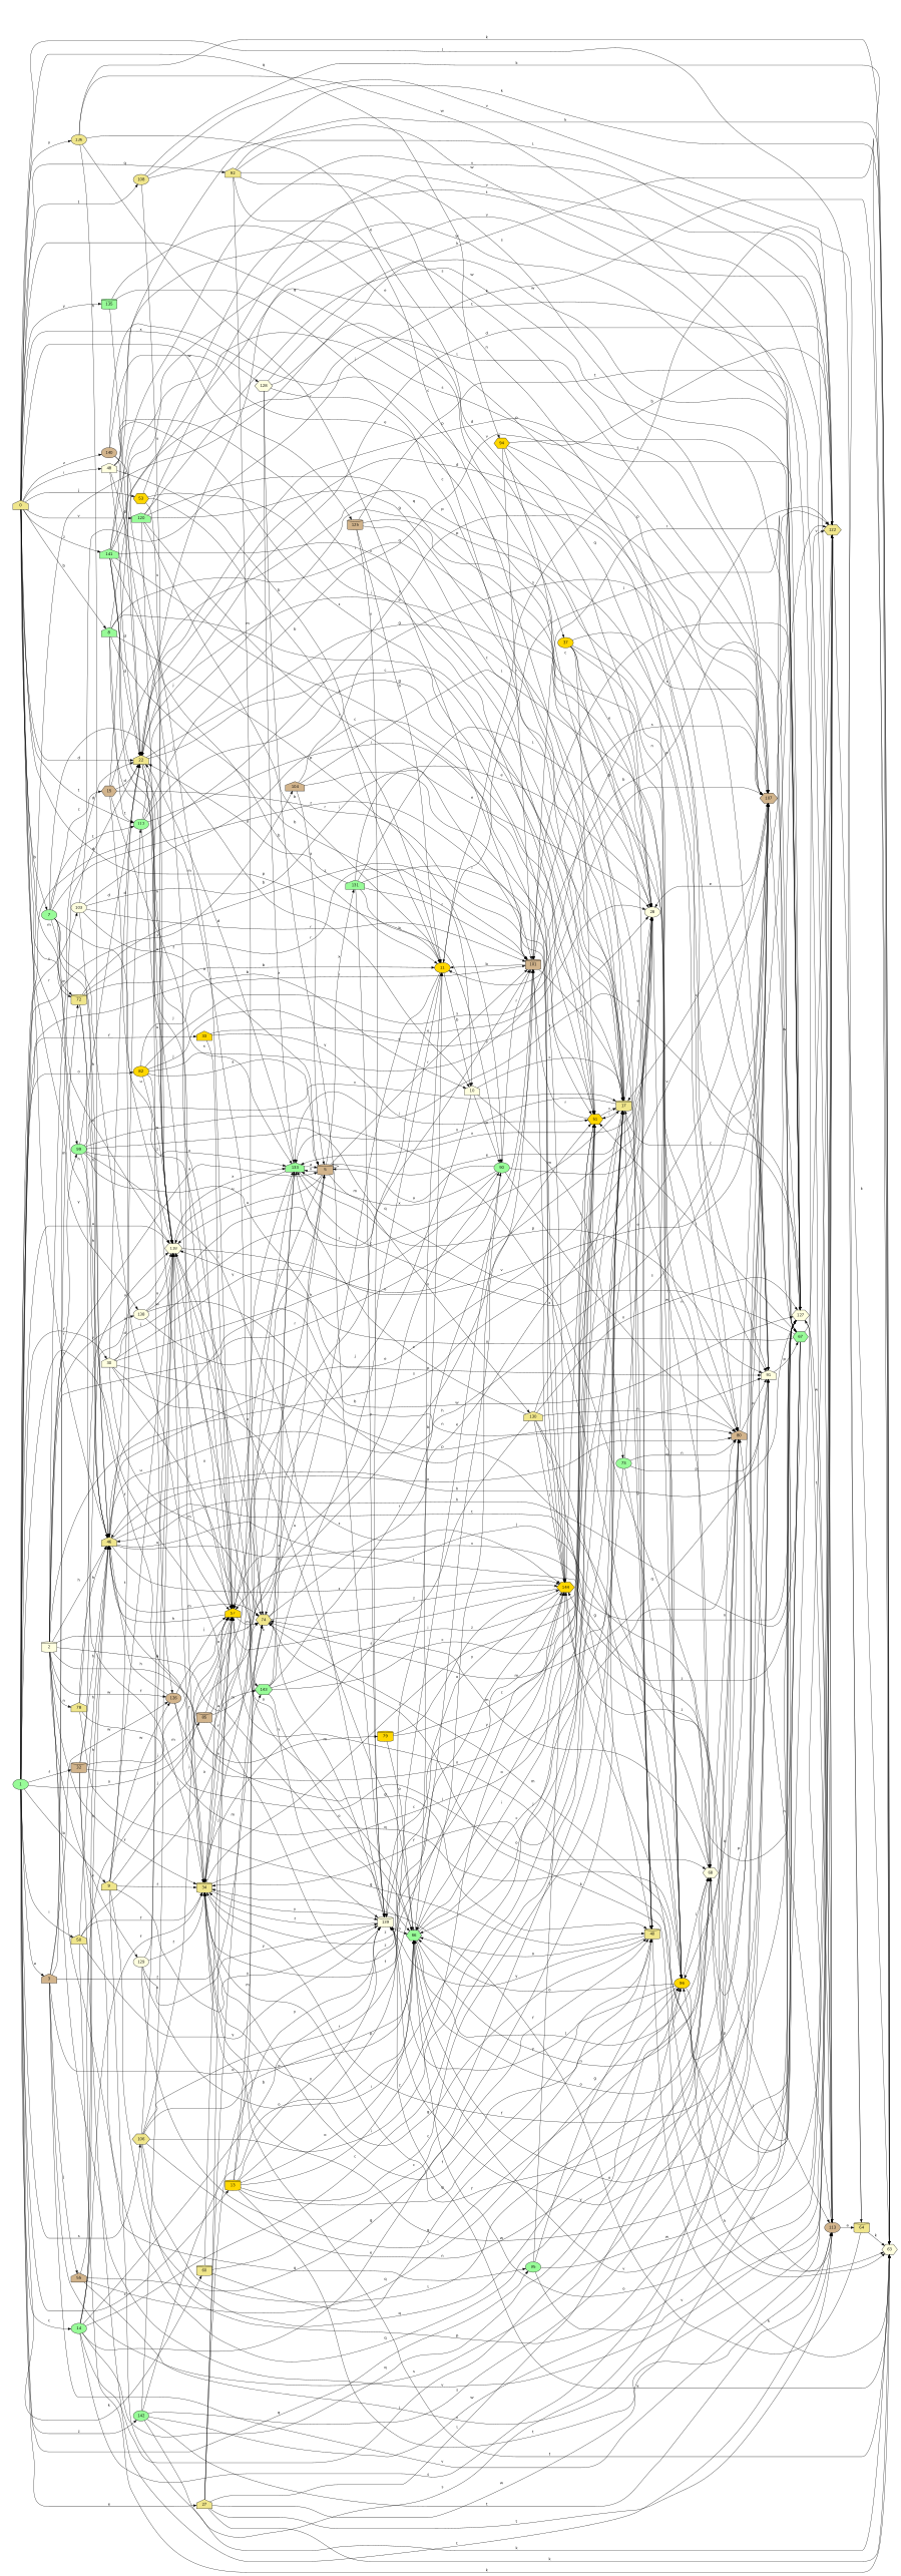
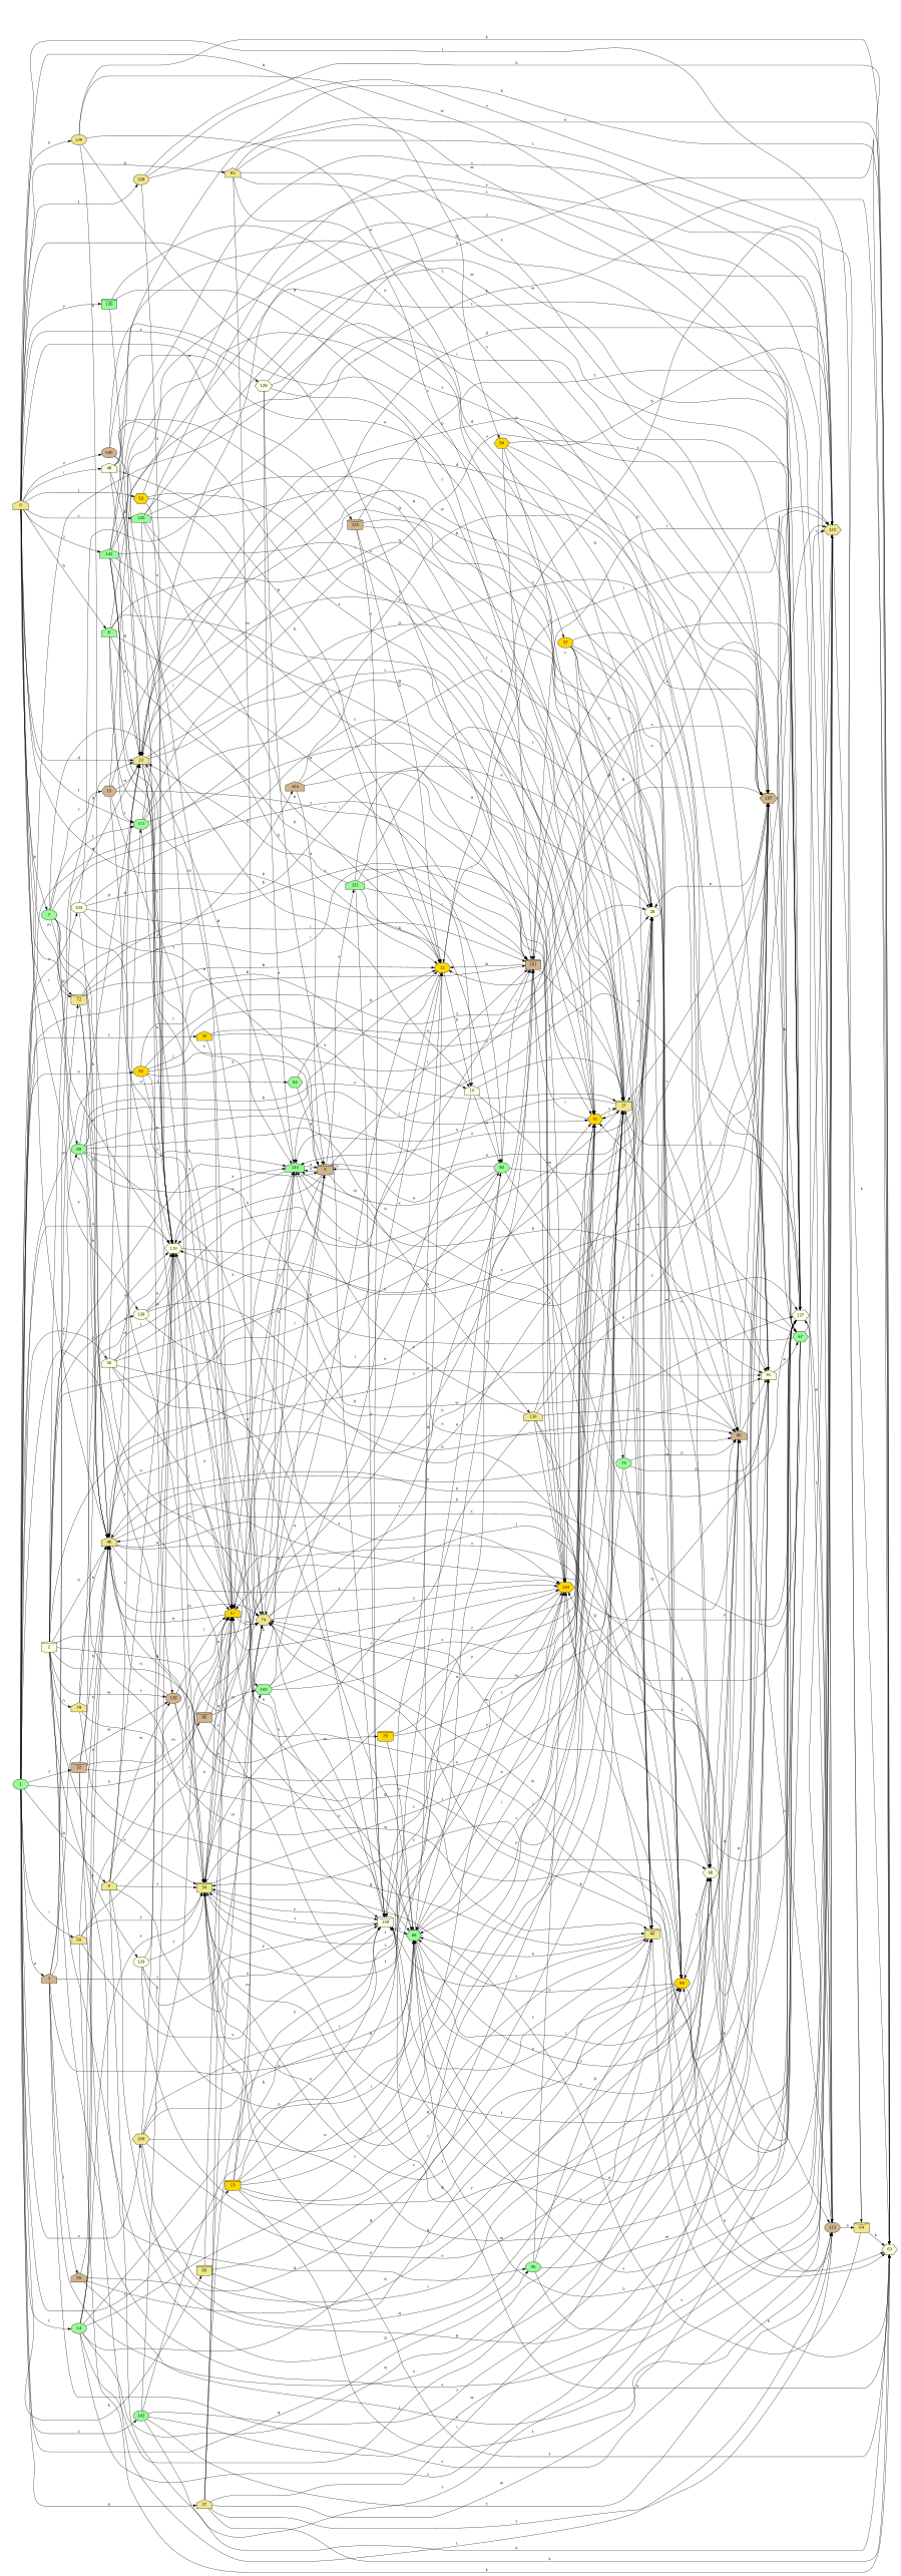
  strict digraph {
    fontname=Nunito
    rankdir=LR
    node [fillcolor=khaki fontname=Nunito shape=house style=filled]
    edge [fontname=Nunito]
    7 [fillcolor=palegreen shape=ellipse]
    0
    8 [fillcolor=palegreen]
    22
    37 [fillcolor=gold shape=ellipse]
    46
    48 [fillcolor=lightyellow]
    53 [fillcolor=gold shape=hexagon]
    64 [shape=cylinder]
    72 [shape=cylinder]
    90 [fillcolor=palegreen shape=ellipse]
    92
    94 [fillcolor=gold shape=hexagon]
    99 [fillcolor=palegreen shape=ellipse]
    108 [shape=ellipse]
    112 [fillcolor=palegreen shape=ellipse]
    118 [fillcolor=lightyellow shape=hexagon]
    120 [fillcolor=palegreen]
    125 [fillcolor=tan shape=cylinder]
    128 [fillcolor=lightyellow shape=hexagon]
    135 [fillcolor=palegreen shape=cylinder]
    136 [shape=ellipse]
    138 [fillcolor=lightyellow shape=ellipse]
-   140 [fillcolor=tan shape=ellipse]
+   140 [fillcolor=tan shape=ellipse label=540]
    141 [fillcolor=palegreen]
    10 [fillcolor=lightyellow]
    34 [shape=cylinder]
    143 [fillcolor=palegreen shape=hexagon]
    57 [fillcolor=gold]
    15 [fillcolor=tan shape=hexagon]
    144 [fillcolor=gold shape=hexagon]
    17 [shape=cylinder]
    67 [fillcolor=palegreen shape=hexagon]
    96 [fillcolor=gold shape=ellipse]
    122 [shape=hexagon]
    126 [fillcolor=tan shape=ellipse]
    28 [fillcolor=lightyellow shape=ellipse]
    40 [shape=cylinder]
    107 [fillcolor=tan shape=hexagon]
    91 [fillcolor=lightyellow]
    51 [fillcolor=gold shape=hexagon]
    80 [fillcolor=tan]
    74 [shape=hexagon]
    113 [fillcolor=tan shape=ellipse]
    68 [fillcolor=lightyellow shape=hexagon]
    11 [fillcolor=gold shape=ellipse]
    63 [fillcolor=lightyellow shape=hexagon]
    101 [fillcolor=tan shape=cylinder]
    86 [fillcolor=palegreen shape=hexagon]
    5 [fillcolor=tan shape=cylinder]
    133 [fillcolor=palegreen]
    139 [fillcolor=lightyellow shape=cylinder]
    127 [fillcolor=lightyellow shape=hexagon]
    1 [fillcolor=palegreen shape=ellipse]
    3 [fillcolor=tan]
    9
    13 [fillcolor=gold shape=cylinder]
    14 [fillcolor=palegreen shape=ellipse]
    27
    30 [fillcolor=lightyellow]
    32 [fillcolor=tan shape=cylinder]
    33 [fillcolor=gold]
    50
+   54 [fillcolor=palegreen shape=hexagon]
    60 [shape=cylinder]
    82 [fillcolor=gold shape=ellipse]
    85 [fillcolor=tan shape=cylinder]
    95 [fillcolor=palegreen shape=ellipse]
    103 [fillcolor=lightyellow shape=ellipse]
    104 [fillcolor=tan]
    106 [shape=hexagon]
    142 [fillcolor=palegreen shape=ellipse]
    55 [fillcolor=tan]
    73 [fillcolor=palegreen shape=ellipse]
    2 [fillcolor=lightyellow shape=cylinder]
    78
    79 [fillcolor=gold shape=cylinder]
    129 [fillcolor=lightyellow shape=ellipse]
    130
    131 [fillcolor=palegreen]
    7 -> 46 [label=h]
    7 -> 72 [label=m]
    7 -> 112 [label=t]
    7 -> 10 [label=b]
    7 -> 34 [label=f]
    7 -> 143 [label=z]
    7 -> 57 [label=j]
    7 -> 15 [label=c]
    7 -> 144 [label=z]
    0 -> 7 [label=b]
    0 -> 8 [label=b]
    0 -> 22 [label=d]
    0 -> 37 [label=g]
    0 -> 46 [label=h]
    0 -> 48 [label=i]
    0 -> 53 [label=j]
    0 -> 64 [label=l]
    0 -> 72 [label=m]
    0 -> 90 [label=p]
    0 -> 92 [label=q]
    0 -> 94 [label=q]
    0 -> 99 [label=r]
    0 -> 108 [label=t]
    0 -> 112 [label=t]
    0 -> 118 [label=u]
    0 -> 120 [label=v]
    0 -> 125 [label=w]
    0 -> 128 [label=x]
    0 -> 135 [label=y]
    0 -> 136 [label=y]
    0 -> 138 [label=y]
    0 -> 140 [label=z]
    0 -> 141 [label=z]
    8 -> 90 [label=p]
    8 -> 112 [label=t]
    8 -> 10 [label=b]
    8 -> 57 [label=j]
    8 -> 17 [label=c]
    8 -> 67 [label=l]
    8 -> 96 [label=q]
    22 -> 118 [label=u]
    22 -> 34 [label=f]
    22 -> 17 [label=c]
    22 -> 122 [label=v]
    22 -> 126 [label=w]
    22 -> 28 [label=e]
    22 -> 40 [label=g]
    37 -> 28 [label=e]
    37 -> 40 [label=g]
    37 -> 107 [label=s]
    37 -> 91 [label=p]
    37 -> 51 [label=i]
    37 -> 80 [label=n]
    46 -> 22 [label=d]
    46 -> 144 [label=z]
    46 -> 122 [label=v]
    46 -> 28 [label=e]
    46 -> 40 [label=g]
    46 -> 80 [label=n]
    46 -> 74 [label=m]
    46 -> 113 [label=t]
    46 -> 68 [label=l]
    48 -> 22 [label=d]
    48 -> 57 [label=j]
    48 -> 144 [label=z]
    48 -> 107 [label=s]
    48 -> 51 [label=i]
    48 -> 11 [label=b]
    53 -> 118 [label=u]
    53 -> 51 [label=i]
    53 -> 113 [label=t]
    53 -> 11 [label=b]
    64 -> 34 [label=f]
    64 -> 11 [label=b]
    64 -> 63 [label=k]
    72 -> 46 [label=h]
    72 -> 34 [label=f]
    72 -> 144 [label=z]
    72 -> 11 [label=b]
    72 -> 101 [label=r]
    90 -> 46 [label=h]
    90 -> 122 [label=v]
    90 -> 80 [label=n]
    90 -> 101 [label=r]
    90 -> 86 [label=o]
    90 -> 5 [label=a]
    90 -> 133 [label=x]
    92 -> 17 [label=c]
    92 -> 107 [label=s]
    92 -> 80 [label=n]
    92 -> 74 [label=m]
    92 -> 113 [label=l]
    92 -> 63 [label=k]
    94 -> 17 [label=c]
    94 -> 96 [label=q]
    94 -> 107 [label=s]
    94 -> 91 [label=p]
    94 -> 101 [label=r]
    99 -> 22 [label=d]
    99 -> 46 [label=h]
    99 -> 17 [label=c]
    99 -> 96 [label=q]
    99 -> 91 [label=p]
    99 -> 68 [label=l]
+   99 -> 11 [label=b]
    99 -> 133 [label=x]
    99 -> 139 [label=y]
    108 -> 118 [label=u]
    108 -> 122 [label=v]
    108 -> 63 [label=k]
    108 -> 127 [label=w]
    112 -> 118 [label=u]
    112 -> 122 [label=v]
    112 -> 40 [label=g]
    112 -> 91 [label=p]
    112 -> 51 [label=i]
    118 -> 34 [label=f]
    118 -> 122 [label=v]
    118 -> 133 [label=x]
    118 -> 139 [label=y]
    120 -> 118 [label=u]
    120 -> 96 [label=q]
    120 -> 122 [label=v]
    120 -> 40 [label=g]
    120 -> 11 [label=b]
    120 -> 101 [label=r]
    120 -> 127 [label=w]
    125 -> 17 [label=c]
    125 -> 80 [label=n]
    125 -> 113 [label=t]
    125 -> 11 [label=b]
    125 -> 139 [label=y]
    128 -> 17 [label=c]
    128 -> 91 [label=p]
    128 -> 133 [label=x]
    128 -> 139 [label=y]
    128 -> 127 [label=w]
    135 -> 22 [label=d]
    135 -> 28 [label=e]
    135 -> 51 [label=i]
    136 -> 46 [label=h]
    136 -> 28 [label=e]
    136 -> 63 [label=k]
    136 -> 101 [label=r]
    136 -> 127 [label=w]
    138 -> 118 [label=u]
    138 -> 80 [label=n]
    138 -> 68 [label=l]
    138 -> 101 [label=r]
    140 -> 22 [label=d]
    140 -> 57 [label=j]
    140 -> 28 [label=e]
    140 -> 91 [label=p]
    141 -> 22 [label=d]
    141 -> 57 [label=j]
    141 -> 144 [label=z]
    141 -> 17 [label=c]
    141 -> 122 [label=v]
    141 -> 107 [label=s]
    141 -> 74 [label=m]
    141 -> 11 [label=b]
    141 -> 63 [label=k]
    141 -> 127 [label=w]
    10 -> 90 [label=p]
    10 -> 57 [label=j]
    10 -> 17 [label=c]
    10 -> 73 [label=m]
    34 -> 57 [label=j]
    34 -> 144 [label=z]
    34 -> 17 [label=c]
    34 -> 40 [label=g]
    34 -> 51 [label=i]
    34 -> 139 [label=y]
    34 -> 127 [label=w]
    143 -> 17 [label=c]
    143 -> 51 [label=i]
    143 -> 11 [label=b]
    143 -> 101 [label=r]
    143 -> 86 [label=o]
-   143 -> 133 [label=x]
+   74 -> 133 [label=x]
    57 -> 46 [label=h]
    57 -> 118 [label=u]
    57 -> 34 [label=f]
    57 -> 74 [label=m]
    15 -> 22 [label=d]
    15 -> 118 [label=u]
    15 -> 91 [label=p]
    15 -> 113 [label=t]
    15 -> 101 [label=r]
    15 -> 133 [label=x]
    144 -> 34 [label=f]
    144 -> 57 [label=j]
    144 -> 51 [label=i]
    144 -> 63 [label=k]
    144 -> 139 [label=y]
    17 -> 28 [label=e]
    17 -> 40 [label=g]
    17 -> 51 [label=i]
    17 -> 80 [label=n]
    17 -> 86 [label=o]
    17 -> 133 [label=x]
    67 -> 46 [label=h]
    67 -> 118 [label=u]
    67 -> 144 [label=z]
    67 -> 122 [label=v]
    67 -> 51 [label=i]
    67 -> 74 [label=m]
    67 -> 68 [label=l]
    67 -> 11 [label=b]
    67 -> 101 [label=r]
    67 -> 133 [label=x]
    96 -> 34 [label=f]
    96 -> 91 [label=p]
    96 -> 68 [label=l]
    96 -> 86 [label=o]
    96 -> 139 [label=y]
    122 -> 22 [label=d]
    122 -> 57 [label=j]
    122 -> 63 [label=k]
    122 -> 86 [label=o]
    126 -> 46 [label=h]
    126 -> 57 [label=j]
    126 -> 80 [label=n]
    126 -> 68 [label=l]
    28 -> 96 [label=q]
    28 -> 133 [label=x]
    40 -> 63 [label=k]
    40 -> 86 [label=o]
    40 -> 139 [label=y]
    107 -> 22 [label=d]
    107 -> 46 [label=h]
    107 -> 17 [label=c]
    107 -> 96 [label=q]
    107 -> 28 [label=e]
    107 -> 127 [label=w]
    91 -> 67 [label=p]
    91 -> 74 [label=m]
    91 -> 139 [label=y]
    51 -> 17 [label=c]
    51 -> 101 [label=r]
    51 -> 86 [label=o]
    51 -> 139 [label=y]
    80 -> 34 [label=f]
    80 -> 107 [label=s]
    80 -> 91 [label=p]
    80 -> 86 [label=o]
    74 -> 118 [label=u]
    74 -> 144 [label=z]
    74 -> 28 [label=e]
    74 -> 51 [label=i]
    74 -> 63 [label=k]
    113 -> 64 [label=a]
    113 -> 96 [label=q]
    113 -> 80 [label=n]
    113 -> 127 [label=w]
    68 -> 91 [label=p]
    68 -> 80 [label=n]
    68 -> 74 [label=m]
    11 -> 10 [label=b]
    11 -> 57 [label=j]
    11 -> 67 [label=l]
    11 -> 74 [label=m]
    63 -> 34 [label=f]
    101 -> 144 [label=z]
    101 -> 17 [label=c]
    101 -> 107 [label=s]
    101 -> 11 [label=b]
    86 -> 118 [label=u]
    86 -> 17 [label=c]
    86 -> 122 [label=v]
    86 -> 51 [label=i]
    86 -> 80 [label=n]
    86 -> 68 [label=l]
    86 -> 11 [label=b]
    5 -> 118 [label=u]
    5 -> 34 [label=f]
    5 -> 57 [label=j]
    5 -> 28 [label=e]
    5 -> 101 [label=r]
    5 -> 133 [label=x]
    5 -> 130 [label=x]
    5 -> 131 [label=x]
    133 -> 22 [label=d]
    133 -> 118 [label=u]
    133 -> 34 [label=f]
    133 -> 91 [label=p]
    133 -> 5 [label=a]
    139 -> 34 [label=f]
    139 -> 74 [label=m]
    139 -> 63 [label=k]
    139 -> 86 [label=o]
    127 -> 22 [label=d]
    127 -> 46 [label=h]
    127 -> 34 [label=f]
    127 -> 57 [label=j]
    127 -> 144 [label=z]
    127 -> 17 [label=c]
    127 -> 113 [label=t]
    127 -> 101 [label=r]
    127 -> 86 [label=o]
    127 -> 133 [label=x]
    1 -> 118 [label=u]
    1 -> 10 [label=b]
    1 -> 107 [label=s]
    1 -> 63 [label=k]
    1 -> 86 [label=o]
    1 -> 3 [label=a]
    1 -> 9 [label=b]
    1 -> 13 [label=c]
    1 -> 14 [label=c]
    1 -> 27 [label=e]
    1 -> 30 [label=f]
    1 -> 32 [label=f]
    1 -> 33 [label=f]
    1 -> 50 [label=i]
+   1 -> 54 [label=j]
    1 -> 60 [label=k]
    1 -> 82 [label=o]
    1 -> 85 [label=o]
    1 -> 95 [label=q]
    1 -> 103 [label=s]
    1 -> 104 [label=s]
    1 -> 106 [label=s]
    1 -> 142 [label=z]
    3 -> 22 [label=d]
    3 -> 72 [label=m]
    3 -> 143 [label=z]
    3 -> 122 [label=v]
    3 -> 126 [label=w]
    3 -> 107 [label=s]
    3 -> 86 [label=o]
    3 -> 55 [label=j]
    9 -> 112 [label=t]
    9 -> 118 [label=u]
    9 -> 34 [label=f]
    9 -> 96 [label=q]
    9 -> 126 [label=w]
    9 -> 107 [label=s]
    9 -> 5 [label=a]
    9 -> 139 [label=y]
    13 -> 90 [label=p]
    13 -> 144 [label=z]
    13 -> 17 [label=c]
    13 -> 40 [label=g]
    13 -> 74 [label=m]
    13 -> 113 [label=t]
    13 -> 86 [label=o]
    13 -> 133 [label=x]
    13 -> 139 [label=y]
    14 -> 46 [label=h]
    14 -> 34 [label=f]
    14 -> 57 [label=j]
    14 -> 17 [label=c]
    14 -> 96 [label=q]
    14 -> 28 [label=e]
    14 -> 107 [label=s]
    14 -> 68 [label=l]
    14 -> 11 [label=b]
    27 -> 57 [label=j]
    27 -> 74 [label=m]
    27 -> 113 [label=t]
    27 -> 68 [label=l]
    27 -> 63 [label=k]
    27 -> 139 [label=y]
    27 -> 127 [label=w]
    30 -> 22 [label=d]
    30 -> 144 [label=z]
    30 -> 17 [label=c]
    30 -> 28 [label=e]
    30 -> 91 [label=p]
    30 -> 74 [label=m]
    30 -> 86 [label=o]
    30 -> 127 [label=w]
    32 -> 46 [label=h]
    32 -> 118 [label=u]
    32 -> 57 [label=j]
    32 -> 96 [label=q]
    32 -> 74 [label=m]
    32 -> 113 [label=t]
    33 -> 57 [label=j]
    33 -> 28 [label=e]
    33 -> 51 [label=i]
    50 -> 46 [label=h]
    50 -> 34 [label=f]
    50 -> 63 [label=k]
    50 -> 5 [label=a]
    50 -> 139 [label=y]
+   54 -> 11 [label=b]
+   54 -> 5 [label=a]
    60 -> 57 [label=j]
    60 -> 17 [label=c]
    60 -> 40 [label=g]
    82 -> 118 [label=u]
    82 -> 57 [label=j]
    82 -> 122 [label=v]
    82 -> 28 [label=e]
    82 -> 107 [label=s]
    82 -> 101 [label=r]
    82 -> 5 [label=a]
    85 -> 57 [label=j]
    85 -> 144 [label=z]
    85 -> 74 [label=m]
    85 -> 133 [label=x]
    95 -> 144 [label=z]
    95 -> 122 [label=v]
    95 -> 40 [label=g]
    95 -> 127 [label=w]
    103 -> 46 [label=h]
    103 -> 17 [label=c]
    103 -> 51 [label=i]
    103 -> 63 [label=k]
    103 -> 101 [label=r]
    103 -> 5 [label=a]
    104 -> 28 [label=e]
    104 -> 107 [label=s]
    104 -> 68 [label=l]
    104 -> 5 [label=a]
    106 -> 118 [label=u]
    106 -> 57 [label=j]
    106 -> 91 [label=p]
    106 -> 51 [label=i]
    106 -> 80 [label=n]
    106 -> 68 [label=l]
    106 -> 101 [label=r]
    106 -> 86 [label=o]
    142 -> 118 [label=u]
    142 -> 107 [label=s]
    142 -> 113 [label=t]
    142 -> 63 [label=k]
    142 -> 86 [label=o]
    142 -> 127 [label=w]
    55 -> 46 [label=h]
    55 -> 96 [label=q]
    55 -> 122 [label=v]
    55 -> 40 [label=g]
    73 -> 34 [label=f]
    73 -> 96 [label=q]
    73 -> 28 [label=e]
    73 -> 91 [label=p]
    73 -> 80 [label=n]
    2 -> 22 [label=d]
    2 -> 46 [label=h]
    2 -> 90 [label=p]
    2 -> 99 [label=r]
    2 -> 138 [label=y]
    2 -> 34 [label=f]
    2 -> 143 [label=z]
    2 -> 122 [label=v]
    2 -> 126 [label=w]
    2 -> 107 [label=s]
    2 -> 101 [label=r]
    2 -> 5 [label=a]
    2 -> 95 [label=q]
    2 -> 78 [label=n]
    2 -> 79 [label=n]
    2 -> 129 [label=x]
    78 -> 46 [label=h]
    78 -> 118 [label=u]
    78 -> 96 [label=q]
    78 -> 40 [label=g]
    79 -> 144 [label=z]
    79 -> 17 [label=c]
    79 -> 86 [label=o]
    129 -> 118 [label=u]
    129 -> 34 [label=f]
    129 -> 51 [label=i]
    129 -> 68 [label=l]
    129 -> 139 [label=y]
    130 -> 34 [label=f]
    130 -> 144 [label=z]
    130 -> 96 [label=q]
    130 -> 40 [label=g]
    130 -> 107 [label=s]
    130 -> 80 [label=n]
    130 -> 133 [label=x]
    130 -> 127 [label=w]
    131 -> 22 [label=d]
    131 -> 28 [label=e]
    131 -> 51 [label=i]
    131 -> 68 [label=l]
    131 -> 11 [label=b]
    131 -> 101 [label=r]
    131 -> 139 [label=y]
  }
